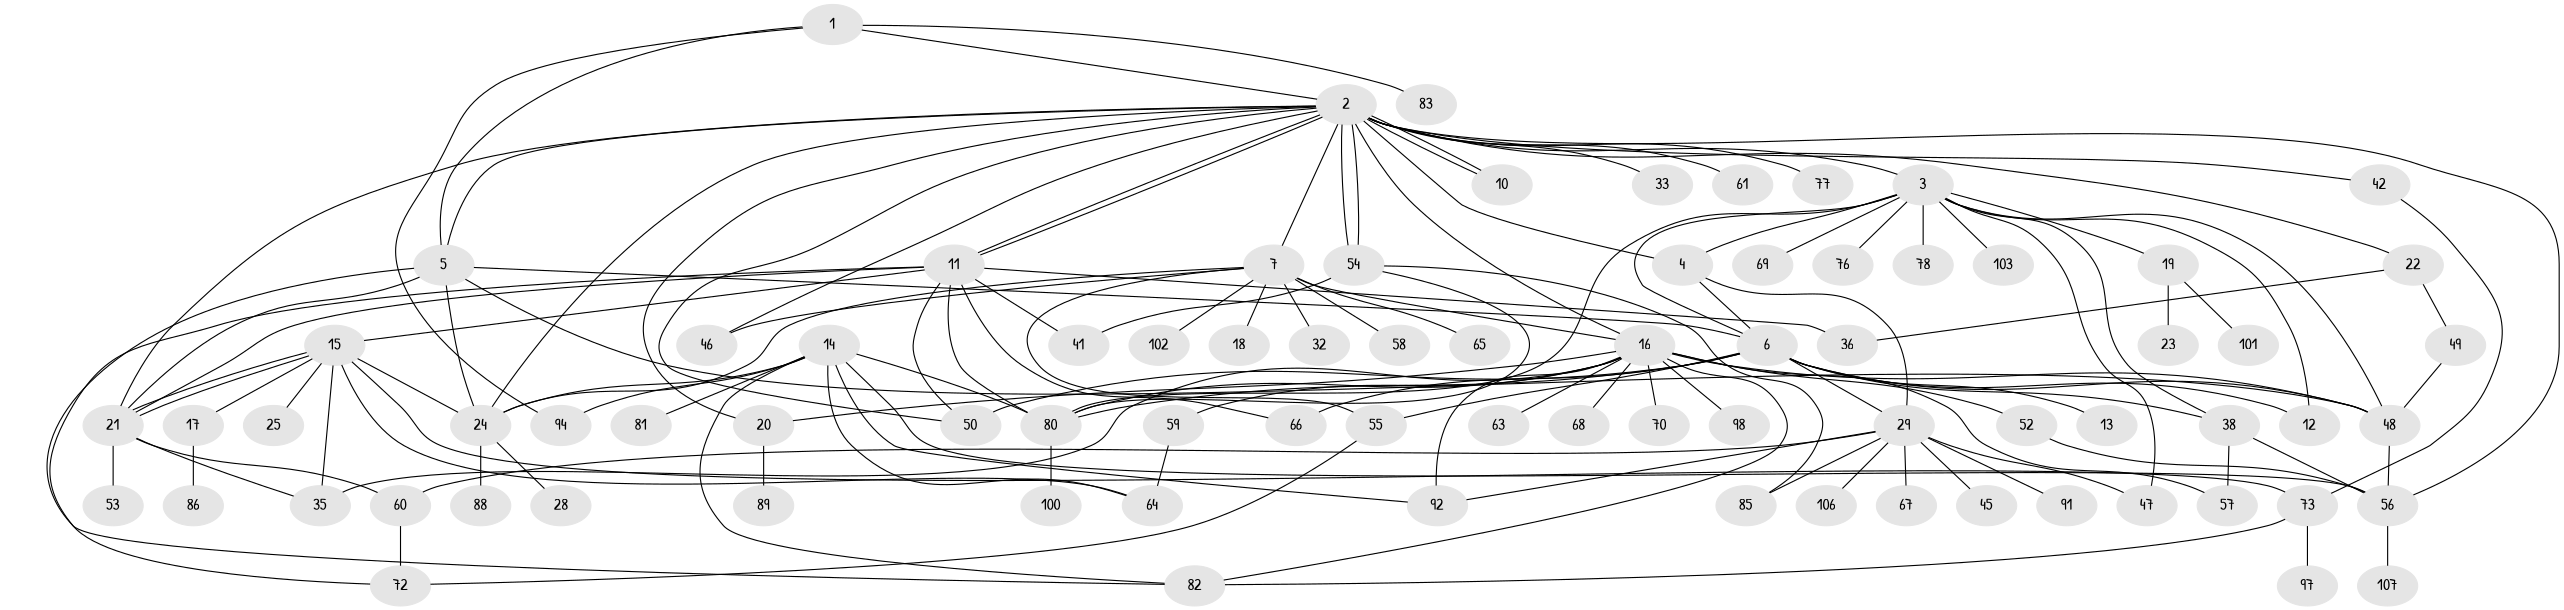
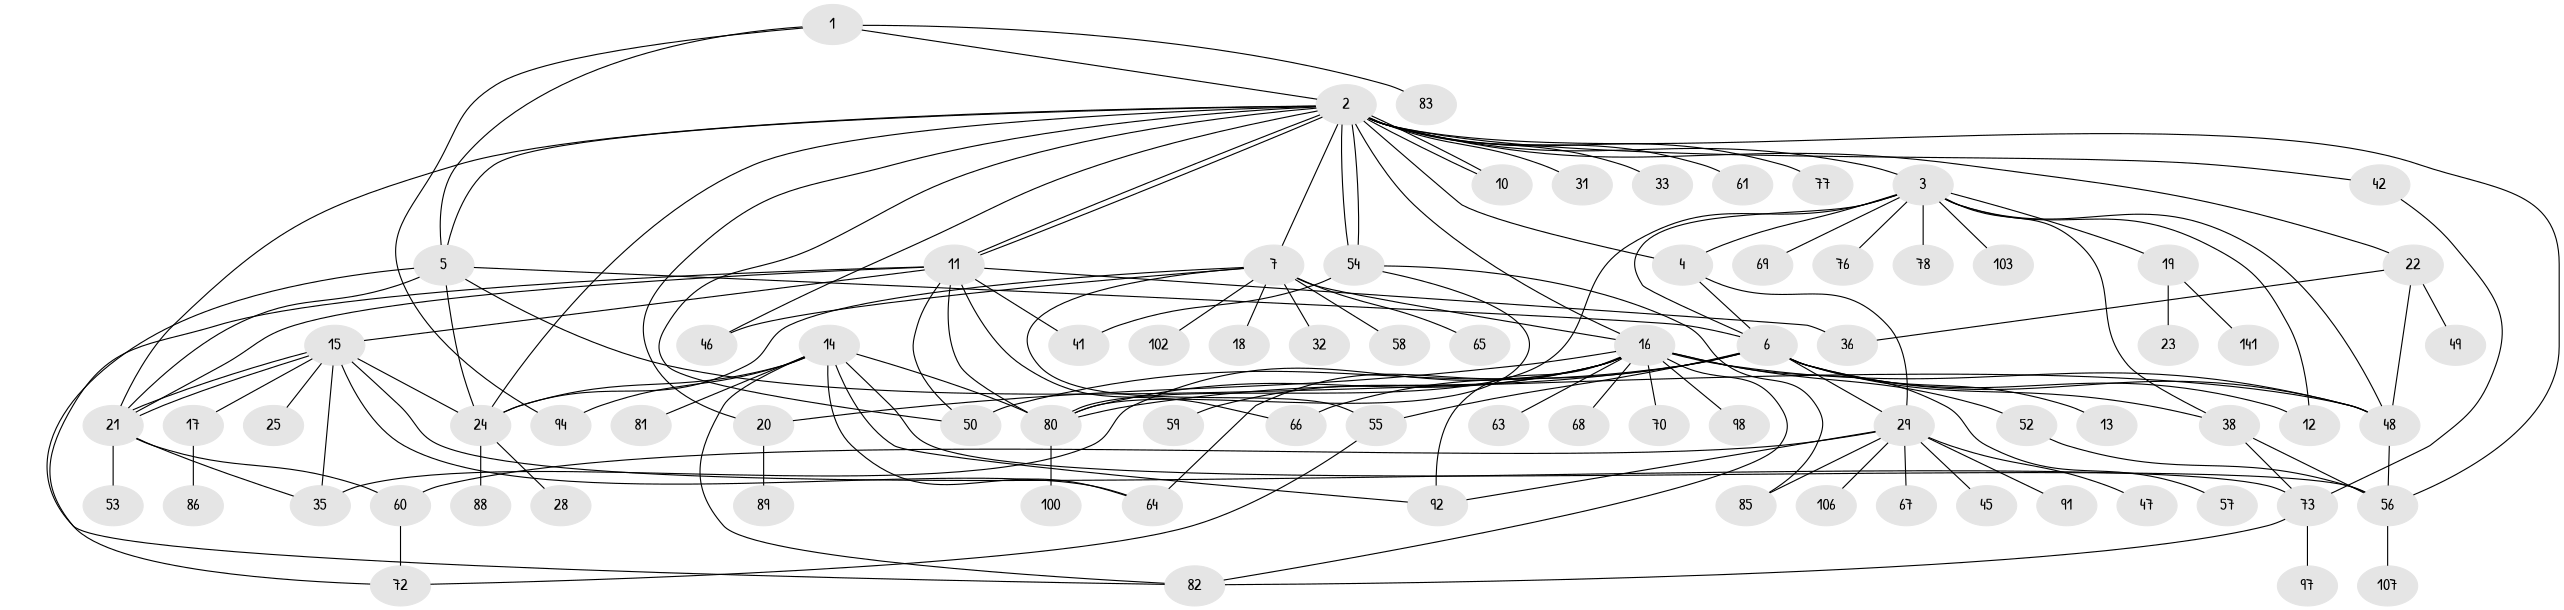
  graph {
    fontname="Patrick Hand"
    node [color=gray90 fontname="Patrick Hand" style=filled]
    edge [fontname="Patrick Hand"]
    1 [super="+105"]
    2 [super="+8"]
    5 [super="+79"]
    83
    94
    3 [super="+9"]
    4 [super="+26"]
    7 [super="+37"]
    10
    11 [super="+30"]
    16 [super="+27"]
    20 [super="+96"]
    21 [super="+43"]
    22
    24 [super="+84"]
+   31
    33
    42
    46 [super="+74"]
    50 [super="+71"]
    54 [super="+104"]
    56 [super="+93"]
    61
    77
    6 [super="+87"]
    48 [super="+51"]
    82
    12
    19
    38 [super="+90"]
    47
    69
    76
    78
    80 [super="+99"]
    103
    29 [super="+34"]
    55
    18
    32
    58
    65
    102
    66
    15 [super="+44"]
    36 [super="+40"]
    41
    72
    64
    92
    35
    52
    57
    59
    63
    68
    70
    98
    89
    53
    60
    49
    28 [super="+39"]
    88
    73 [super="+95"]
    85
    107
    13
    23
-   101
+   101 [label=141]
    100
    45
    67
    91
    106
    14 [super="+62"]
    81
    17
    25
    86
    97
    1 -- 2
    1 -- 5
    1 -- 83
    1 -- 94
    2 -- 5
    2 -- 3
    2 -- 4
    2 -- 7
    2 -- 10
    2 -- 10
    2 -- 11
    2 -- 11
    2 -- 16
    2 -- 20
    2 -- 21
    2 -- 22
    2 -- 24
+   2 -- 31
    2 -- 33
    2 -- 42
    2 -- 46
    2 -- 50
    2 -- 54
    2 -- 54
    2 -- 56
    2 -- 61
    2 -- 77
    5 -- 21
    5 -- 24
    5 -- 6
    5 -- 48
    5 -- 82
    3 -- 4
    3 -- 6
    3 -- 48
    3 -- 12
    3 -- 19
    3 -- 38
-   3 -- 47
    3 -- 69
    3 -- 76
    3 -- 78
    3 -- 80
    3 -- 103
    4 -- 6
    4 -- 29
    7 -- 16 [weight=2]
    7 -- 24
    7 -- 46
    7 -- 55
    7 -- 18
    7 -- 32
    7 -- 58
    7 -- 65
    7 -- 102
    11 -- 21
    11 -- 50
    11 -- 80
    11 -- 66
    11 -- 15
    11 -- 36
    11 -- 41
    11 -- 72
    16 -- 20
    16 -- 48
    16 -- 82
    16 -- 80
-   59 -- 64
+   16 -- 64
    16 -- 92
    16 -- 35
    16 -- 52
    16 -- 57
    16 -- 59
    16 -- 63
    16 -- 68
    16 -- 70
    16 -- 98
    20 -- 89
    21 -- 35
    21 -- 53
    21 -- 60
-   49 -- 48
+   22 -- 48
    22 -- 36
    22 -- 49
    24 -- 28
    24 -- 88
    42 -- 73
    54 -- 80
    54 -- 41
    54 -- 85
    56 -- 107
    6 -- 50
    6 -- 48
    6 -- 12
    6 -- 38
    6 -- 80
    6 -- 29
    6 -- 55
    6 -- 66
    6 -- 13
    48 -- 56
    19 -- 23
    19 -- 101
    38 -- 56
-   38 -- 57
+   38 -- 73
    80 -- 100
    29 -- 47
    29 -- 92
    29 -- 60
    29 -- 85
    29 -- 45
    29 -- 67
    29 -- 91
    29 -- 106
    55 -- 72
    15 -- 21
    15 -- 21
    15 -- 24
    15 -- 64
    15 -- 35
    15 -- 73
    15 -- 17
    15 -- 25
    52 -- 56
    60 -- 72
    73 -- 82
    73 -- 97
    14 -- 94
    14 -- 24
    14 -- 56
    14 -- 82
    14 -- 80
    14 -- 64
    14 -- 92
    14 -- 81
    17 -- 86
  }
